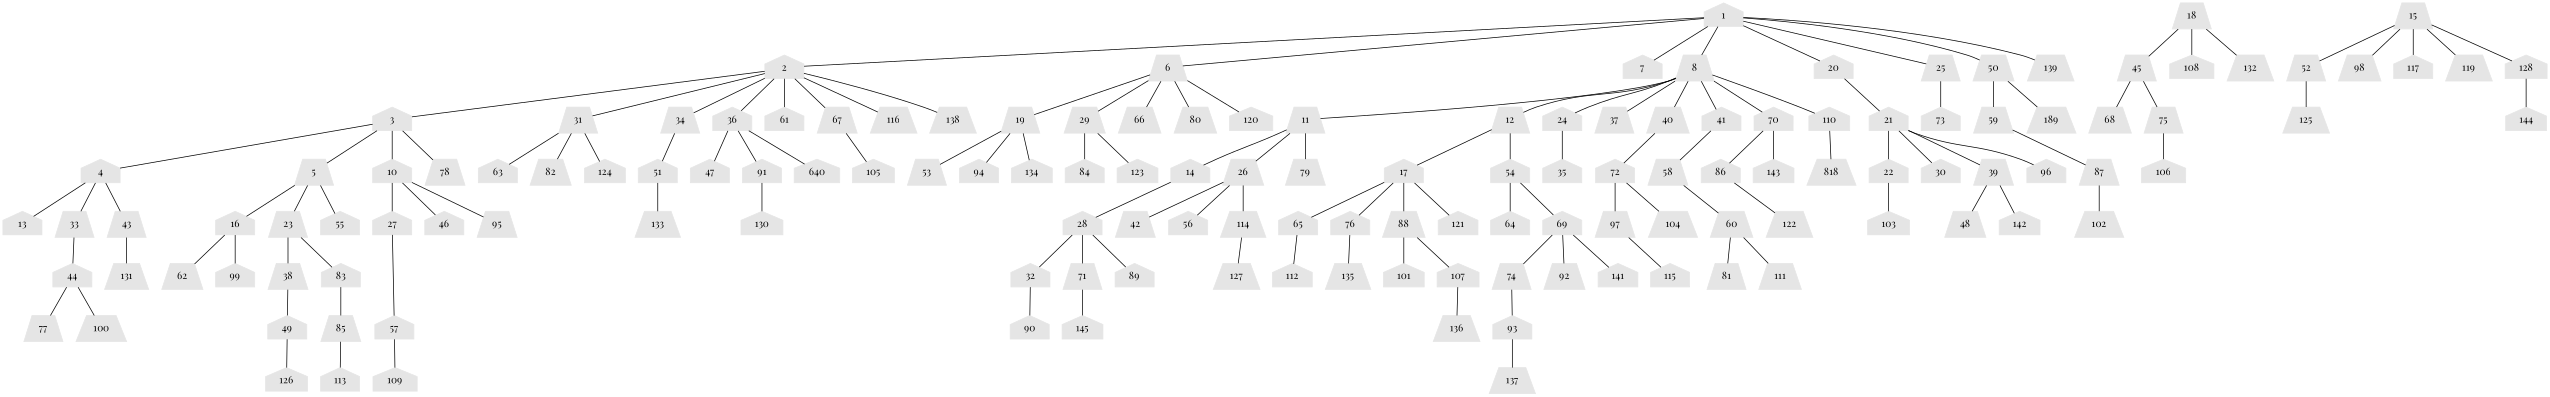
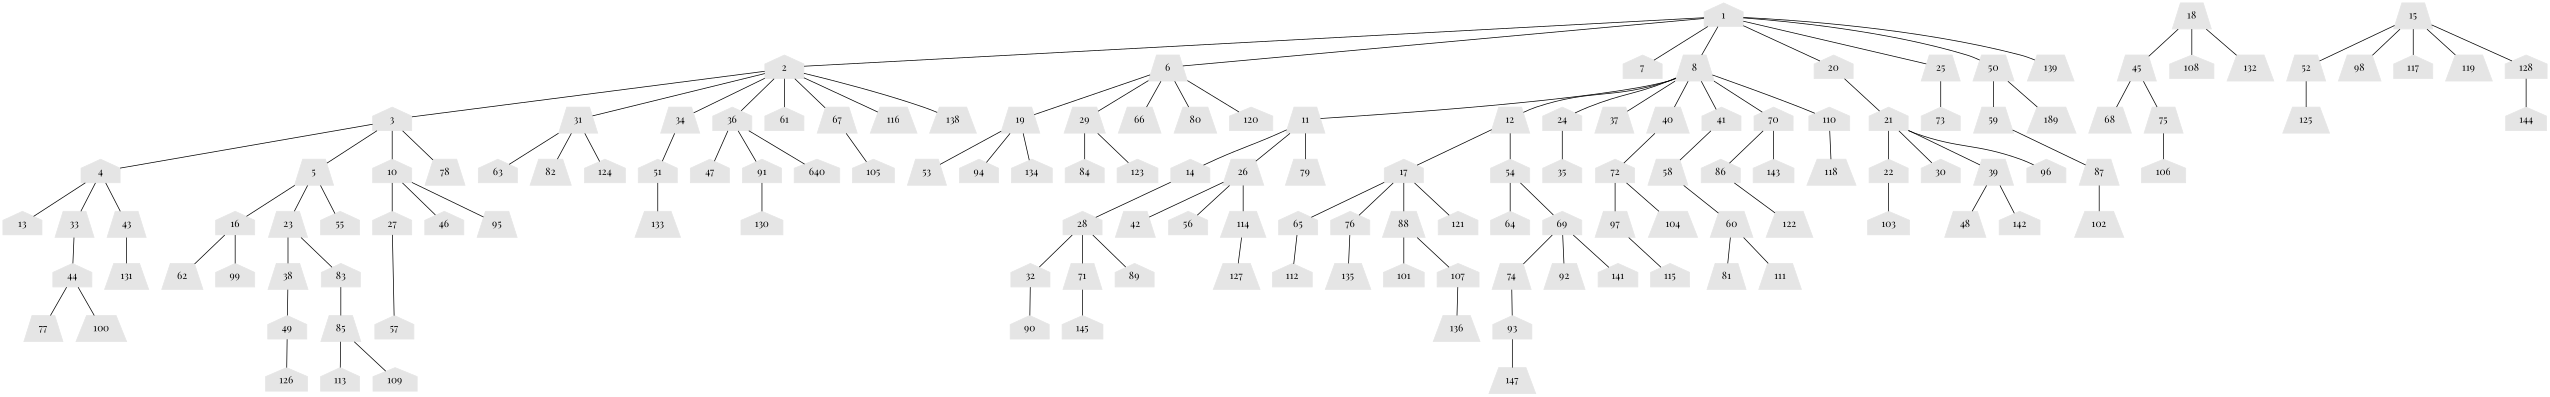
  graph {
    fontname="Playfair Display"
    node [color=gray90 fontname="Playfair Display" shape=house style=filled]
    edge [fontname="Playfair Display"]
    1
    2
    6 [shape=trapezium]
    7
    8 [shape=trapezium]
    20
    25 [shape=trapezium]
    50 [shape=trapezium]
    139 [shape=trapezium]
    3
    31 [shape=trapezium]
    34 [shape=trapezium]
    36
    61
    67 [shape=trapezium]
    116 [shape=trapezium]
    138 [shape=trapezium]
    19 [shape=trapezium]
    29 [shape=trapezium]
    66 [shape=trapezium]
    80 [shape=trapezium]
    120
    11 [shape=trapezium]
    12 [shape=trapezium]
    24
    37 [shape=trapezium]
    40 [shape=trapezium]
    41
    70
    110
    21
    73
    59 [shape=trapezium]
    n34 [label=189 shape=trapezium]
    4
    5 [shape=trapezium]
    10
    78 [shape=trapezium]
    63
    82 [shape=trapezium]
    124
    51
    47
    91
    n45 [label=640]
    105
    13
    33 [shape=trapezium]
    43 [shape=trapezium]
    16
    23 [shape=trapezium]
    55
    27
    46
    95 [shape=trapezium]
    44
    131 [shape=trapezium]
    62 [shape=trapezium]
    99
    38 [shape=trapezium]
    83
    53 [shape=trapezium]
    94
    134
    84
    123
    14
    26 [shape=trapezium]
    79 [shape=trapezium]
    17
    54
    18 [shape=trapezium]
    45 [shape=trapezium]
    108
    132 [shape=trapezium]
    35
    72
    58 [shape=trapezium]
    86
    143
-   118 [shape=trapezium label=818]
+   118 [shape=trapezium]
    15 [shape=trapezium]
    52 [shape=trapezium]
    98 [shape=trapezium]
    117
    119 [shape=trapezium]
    128
    57
    28
    42 [shape=trapezium]
    56
    114 [shape=trapezium]
    65
    76
    88 [shape=trapezium]
    121
    64
    69
    32
    71 [shape=trapezium]
    89
    125 [shape=trapezium]
    144
    112
    135 [shape=trapezium]
    101
    107
    68 [shape=trapezium]
    75 [shape=trapezium]
    22
    30
    39 [shape=trapezium]
    96
    103
    48 [shape=trapezium]
    142
    49
    85 [shape=trapezium]
    127 [shape=trapezium]
    90
    145
    77 [shape=trapezium]
    100 [shape=trapezium]
    133 [shape=trapezium]
    130
    126
    97 [shape=trapezium]
    104 [shape=trapezium]
    60 [shape=trapezium]
    106
    87 [shape=trapezium]
    74 [shape=trapezium]
    92 [shape=trapezium]
    141
    81 [shape=trapezium]
    111 [shape=trapezium]
    102 [shape=trapezium]
    93
    122 [shape=trapezium]
    115
-   137 [shape=trapezium]
+   137 [shape=trapezium label=147]
    109
    113
    136 [shape=trapezium]
    1 -- 2
    1 -- 6
    1 -- 7
    1 -- 8
    1 -- 20
    1 -- 25
    1 -- 50
    1 -- 139
    2 -- 3
    2 -- 31
    2 -- 34
    2 -- 36
    2 -- 61
    2 -- 67
    2 -- 116
    2 -- 138
    6 -- 19
    6 -- 29
    6 -- 66
    6 -- 80
    6 -- 120
    8 -- 11
    8 -- 12
    8 -- 24
    8 -- 37
    8 -- 40
    8 -- 41
    8 -- 70
    8 -- 110
    20 -- 21
    25 -- 73
    50 -- 59
    50 -- n34
    3 -- 4
    3 -- 5
    3 -- 10
    3 -- 78
    31 -- 63
    31 -- 82
    31 -- 124
    34 -- 51
    36 -- 47
    36 -- 91
    36 -- n45
    67 -- 105
    19 -- 53
    19 -- 94
    19 -- 134
    29 -- 84
    29 -- 123
    11 -- 14
    11 -- 26
    11 -- 79
    12 -- 17
    12 -- 54
    24 -- 35
    40 -- 72
    41 -- 58
    70 -- 86
    70 -- 143
    110 -- 118
    21 -- 22
    21 -- 30
    21 -- 39
    21 -- 96
    59 -- 87
    4 -- 13
    4 -- 33
    4 -- 43
    5 -- 16
    5 -- 23
    5 -- 55
    10 -- 27
    10 -- 46
    10 -- 95
    51 -- 133
    91 -- 130
    33 -- 44
    43 -- 131
    16 -- 62
    16 -- 99
    23 -- 38
    23 -- 83
    27 -- 57
    44 -- 77
    44 -- 100
    38 -- 49
    83 -- 85
    14 -- 28
    26 -- 42
    26 -- 56
    26 -- 114
    17 -- 65
    17 -- 76
    17 -- 88
    17 -- 121
    54 -- 64
    54 -- 69
    18 -- 45
    18 -- 108
    18 -- 132
    45 -- 68
    45 -- 75
    72 -- 97
    72 -- 104
    58 -- 60
    86 -- 122
    15 -- 52
    15 -- 98
    15 -- 117
    15 -- 119
    15 -- 128
    52 -- 125
    128 -- 144
    28 -- 32
    28 -- 71
    28 -- 89
    114 -- 127
    65 -- 112
    76 -- 135
    88 -- 101
    88 -- 107
    69 -- 74
    69 -- 92
    69 -- 141
    32 -- 90
    71 -- 145
    107 -- 136
    75 -- 106
    22 -- 103
    39 -- 48
    39 -- 142
    49 -- 126
-   57 -- 109
+   85 -- 109
    85 -- 113
    97 -- 115
    60 -- 81
    60 -- 111
    87 -- 102
    74 -- 93
    93 -- 137
  }
